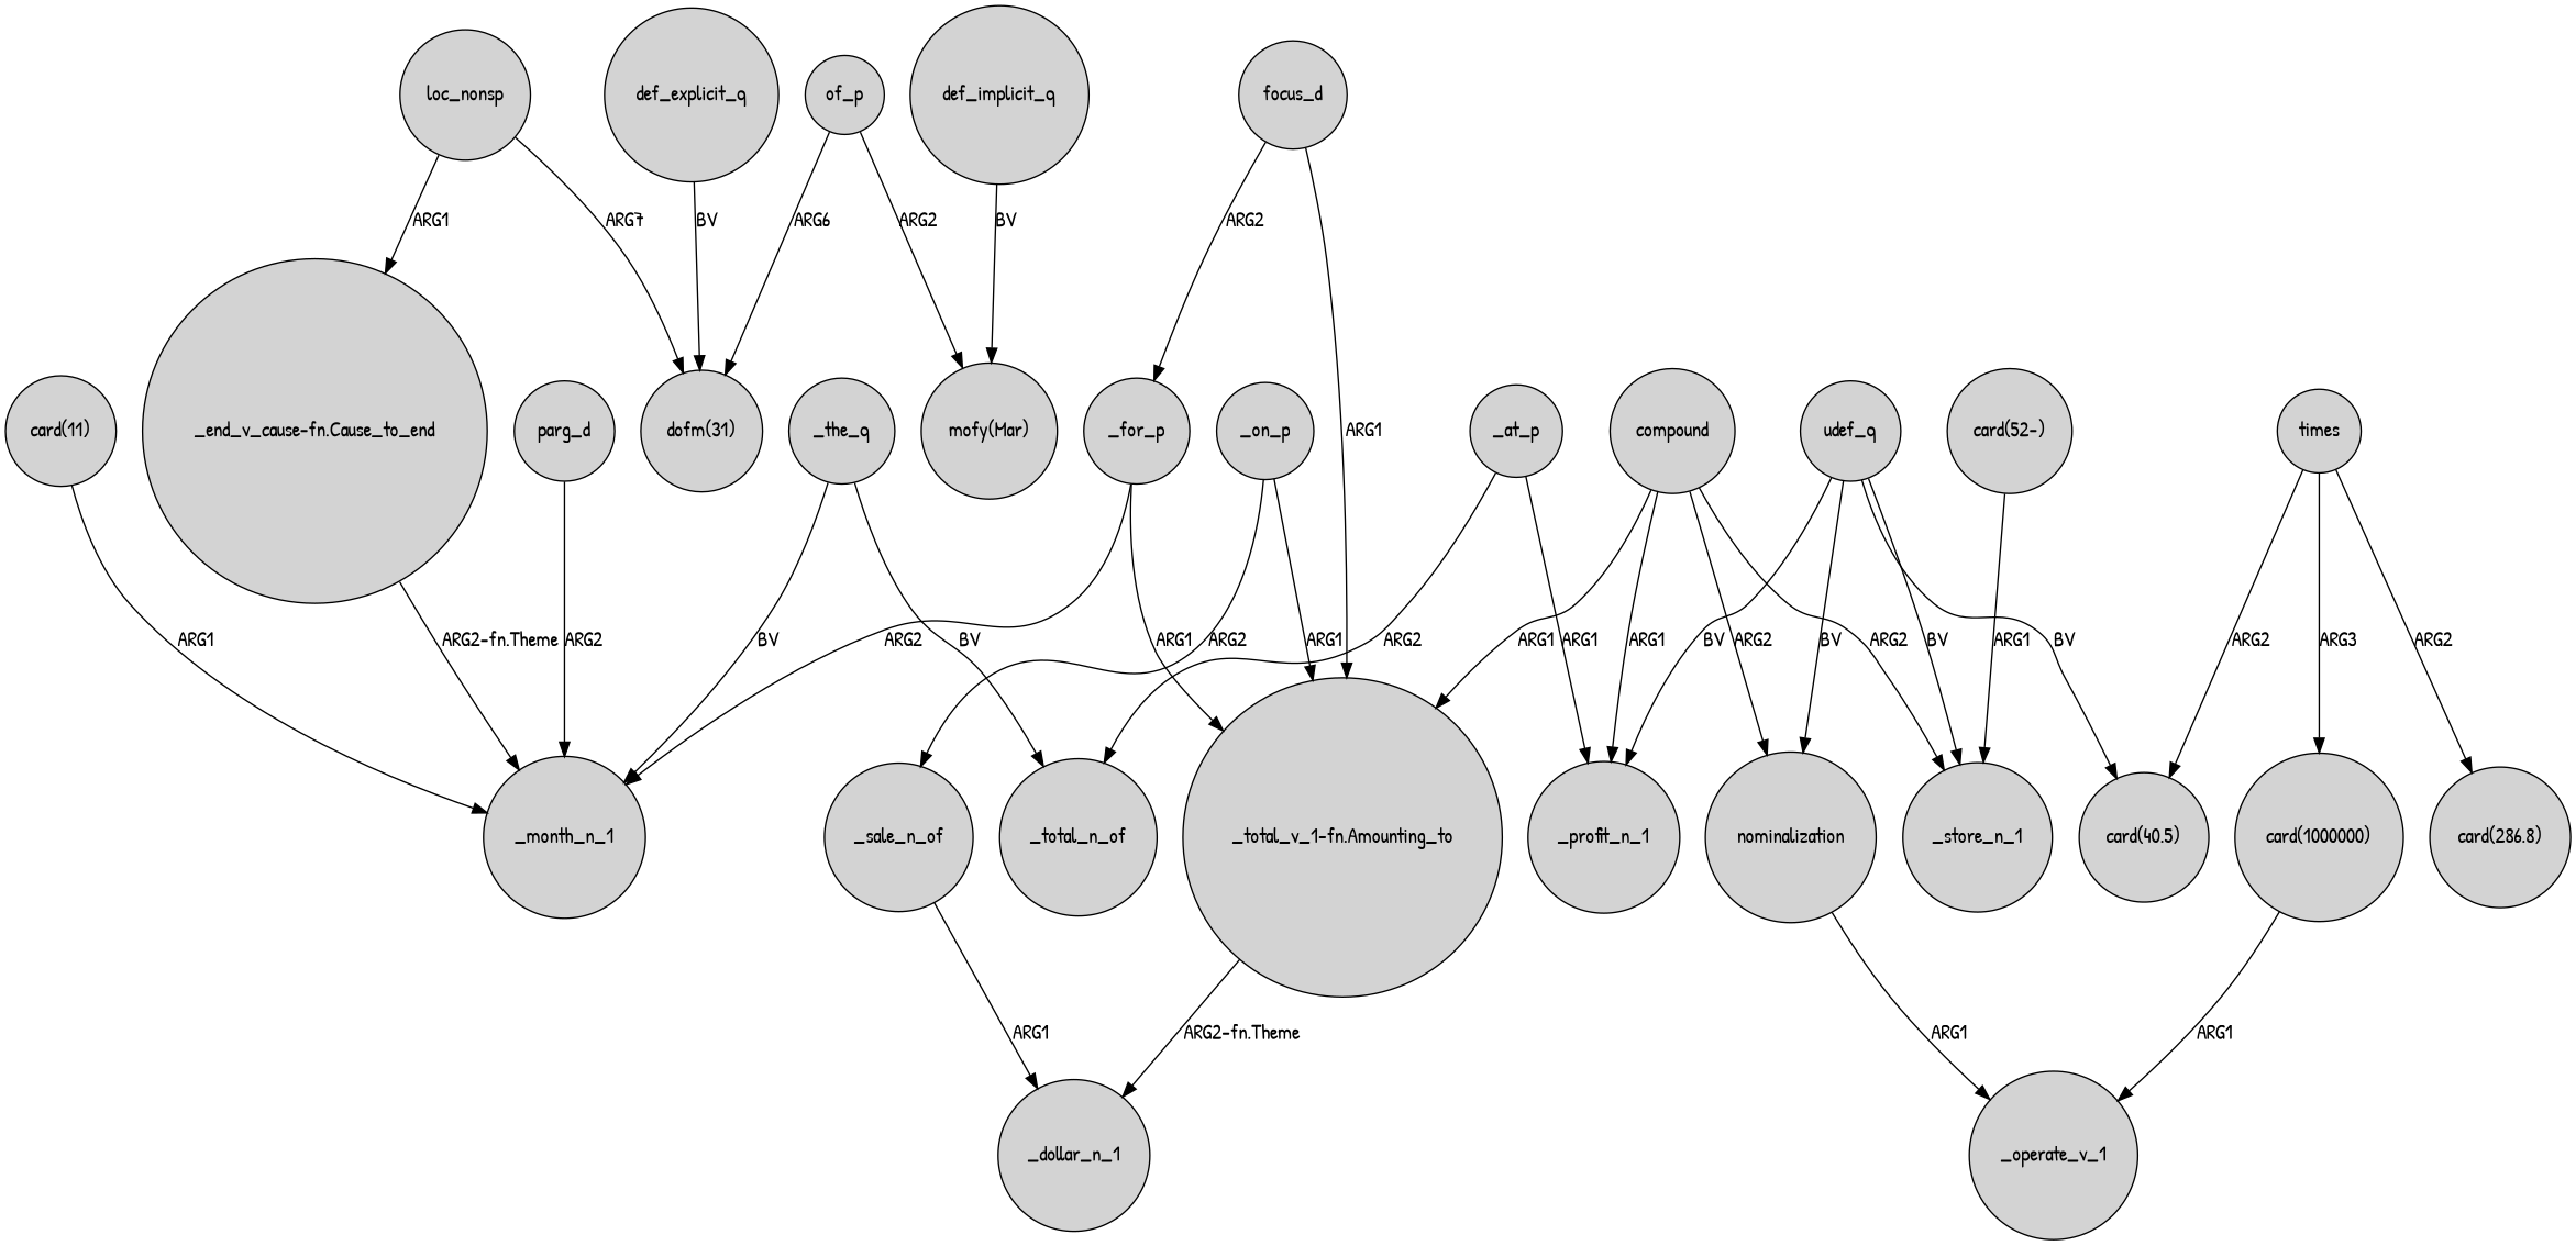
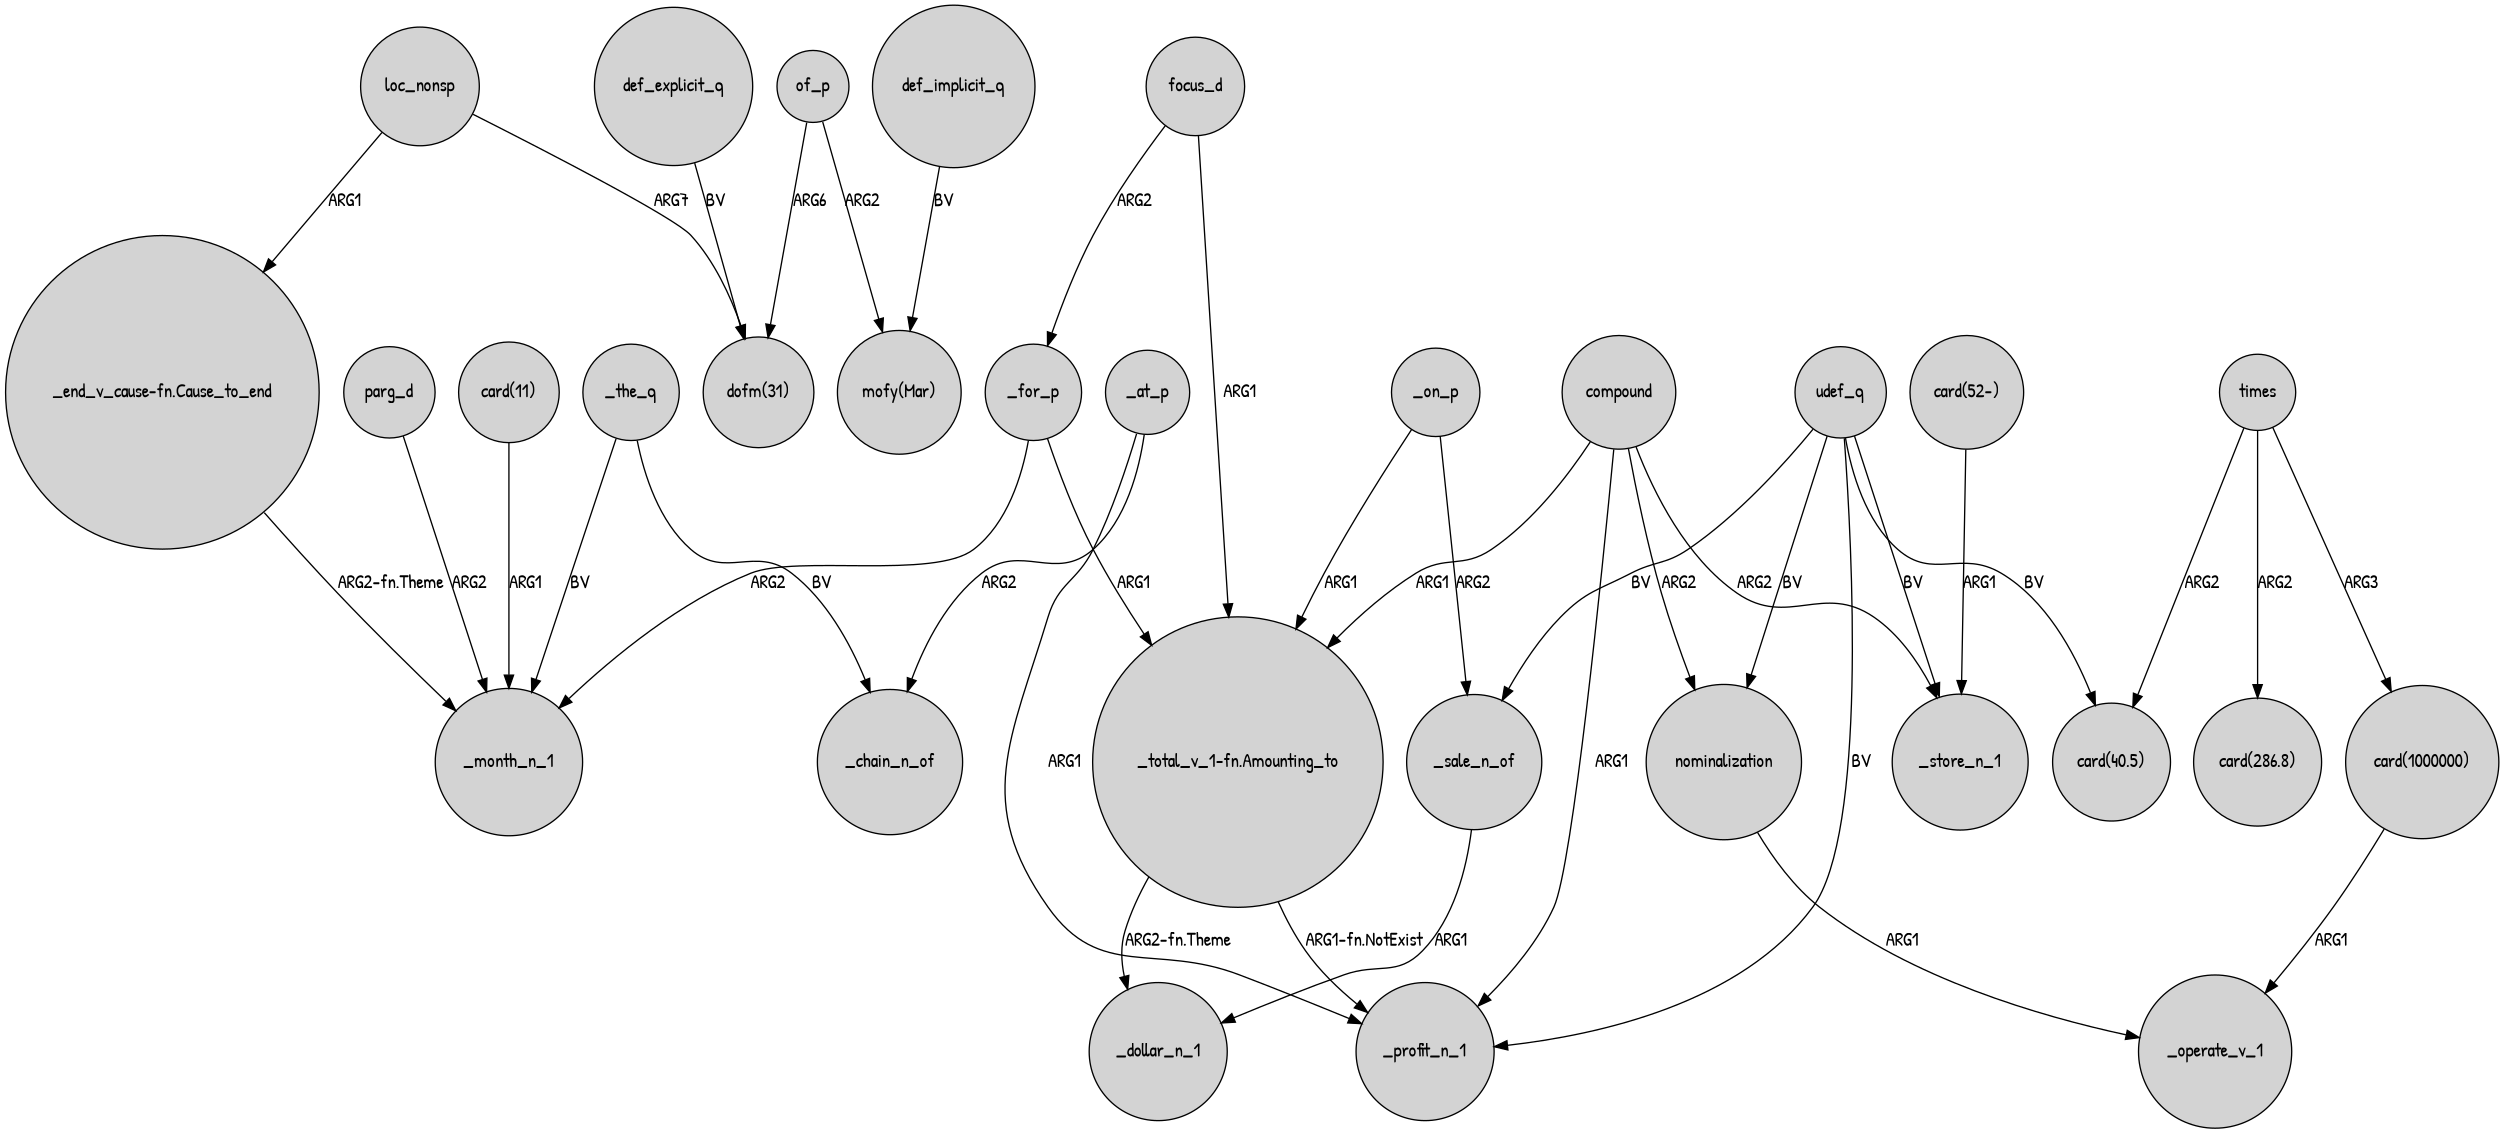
  digraph {
    fontname="Patrick Hand"
    node [fontname="Patrick Hand" shape=circle style=filled]
    edge [fontname="Patrick Hand"]
    parg_d
    _month_n_1
    "_end_v_cause-fn.Cause_to_end"
    _for_p
    "_total_v_1-fn.Amounting_to"
    _dollar_n_1
    _profit_n_1
    "card(1000000)"
    _operate_v_1
    "card(11)"
    nominalization
    compound
    _store_n_1
    loc_nonsp
    "dofm(31)"
    def_explicit_q
    times
    "card(40.5)"
    "card(286.8)"
    def_implicit_q
    "mofy(Mar)"
    focus_d
    of_p
    _the_q
-   _chain_n_of [label=_total_n_of]
+   _chain_n_of
    _at_p
    _on_p
    _sale_n_of
    udef_q
    "card(52-)"
    parg_d -> _month_n_1 [label=ARG2]
    "_end_v_cause-fn.Cause_to_end" -> _month_n_1 [label="ARG2-fn.Theme"]
    _for_p -> _month_n_1 [label=ARG2]
    _for_p -> "_total_v_1-fn.Amounting_to" [label=ARG1]
    "_total_v_1-fn.Amounting_to" -> _dollar_n_1 [label="ARG2-fn.Theme"]
+   "_total_v_1-fn.Amounting_to" -> _profit_n_1 [label="ARG1-fn.NotExist"]
    "card(1000000)" -> _operate_v_1 [label=ARG1]
    "card(11)" -> _month_n_1 [label=ARG1]
    nominalization -> _operate_v_1 [label=ARG1]
    compound -> "_total_v_1-fn.Amounting_to" [label=ARG1]
    compound -> _profit_n_1 [label=ARG1]
    compound -> nominalization [label=ARG2]
    compound -> _store_n_1 [label=ARG2]
    loc_nonsp -> "_end_v_cause-fn.Cause_to_end" [label=ARG1]
    loc_nonsp -> "dofm(31)" [label=ARG7]
    def_explicit_q -> "dofm(31)" [label=BV]
    times -> "card(1000000)" [label=ARG3]
    times -> "card(40.5)" [label=ARG2]
    times -> "card(286.8)" [label=ARG2]
    def_implicit_q -> "mofy(Mar)" [label=BV]
    focus_d -> _for_p [label=ARG2]
    focus_d -> "_total_v_1-fn.Amounting_to" [label=ARG1]
    of_p -> "dofm(31)" [label=ARG6]
    of_p -> "mofy(Mar)" [label=ARG2]
    _the_q -> _month_n_1 [label=BV]
    _the_q -> _chain_n_of [label=BV]
    _at_p -> _profit_n_1 [label=ARG1]
    _at_p -> _chain_n_of [label=ARG2]
    _on_p -> "_total_v_1-fn.Amounting_to" [label=ARG1]
    _on_p -> _sale_n_of [label=ARG2]
    _sale_n_of -> _dollar_n_1 [label=ARG1]
    udef_q -> _profit_n_1 [label=BV]
    udef_q -> nominalization [label=BV]
    udef_q -> _store_n_1 [label=BV]
    udef_q -> "card(40.5)" [label=BV]
+   udef_q -> _sale_n_of [label=BV]
    "card(52-)" -> _store_n_1 [label=ARG1]
  }
